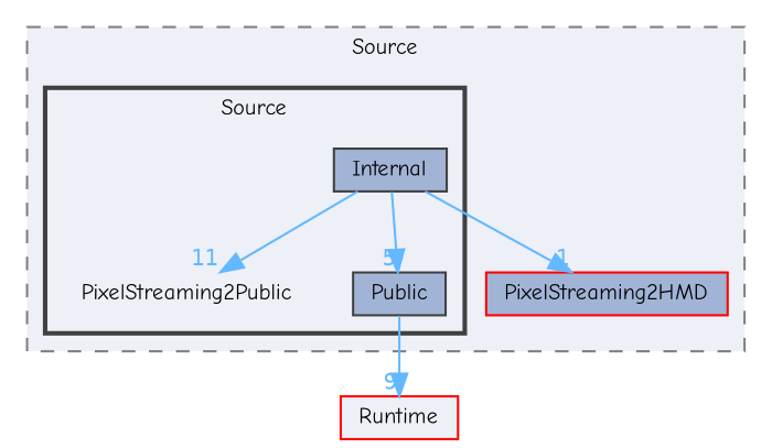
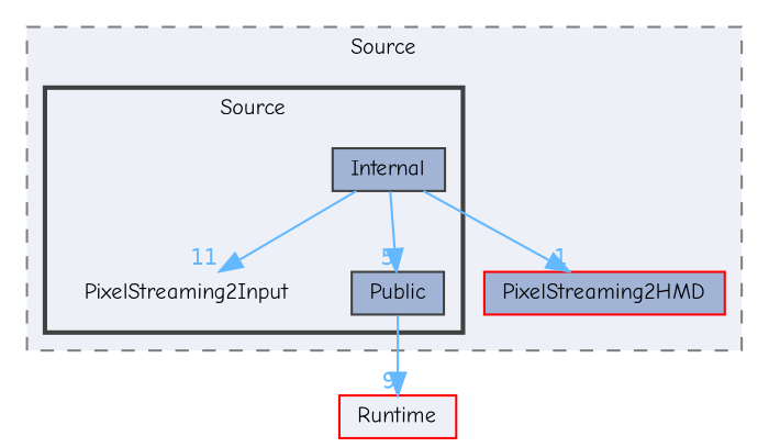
  digraph {
    compound=true
    fontname="Comic Neue"
    node [fontname="Comic Neue" fontsize=10 shape=box color=grey25 fillcolor="#a2b4d6" style=filled]
    edge [color=steelblue1 fontcolor=steelblue1 fontname="Comic Neue" fontsize=10 labeldistance=1.5 labelfontname=Helvetica labelfontsize=10]
-   n1 [height=0.2 label=PixelStreaming2Public shape=plaintext width=0.4 color="" fillcolor="" style=""]
+   n1 [height=0.2 label=PixelStreaming2Input shape=plaintext width=0.4 color="" fillcolor="" style=""]
    n2 [height=0.2 label=Internal width=0.4]
    n3 [height=0.2 label=Public width=0.4]
    n4 [color=red height=0.2 label=PixelStreaming2HMD width=0.4]
    n5 [color=red fillcolor="#edf0f7" height=0.2 label=Runtime width=0.4]
    subgraph cluster_1 {
      bgcolor="#edf0f7"
      fontsize=10
      label=Source
      pencolor=grey50
      style="filled,dashed"
      n4
      subgraph cluster_2 {
        bgcolor="#edf0f7"
        fontsize=10
        label=Source
        pencolor=grey25
        style="filled,bold"
        n1
        n2
        n3
      }
    }
    n2 -> n1 [headlabel=11]
    n2 -> n3 [headlabel=5]
    n2 -> n4 [headlabel=1]
    n3 -> n5 [headlabel=9]
  }
